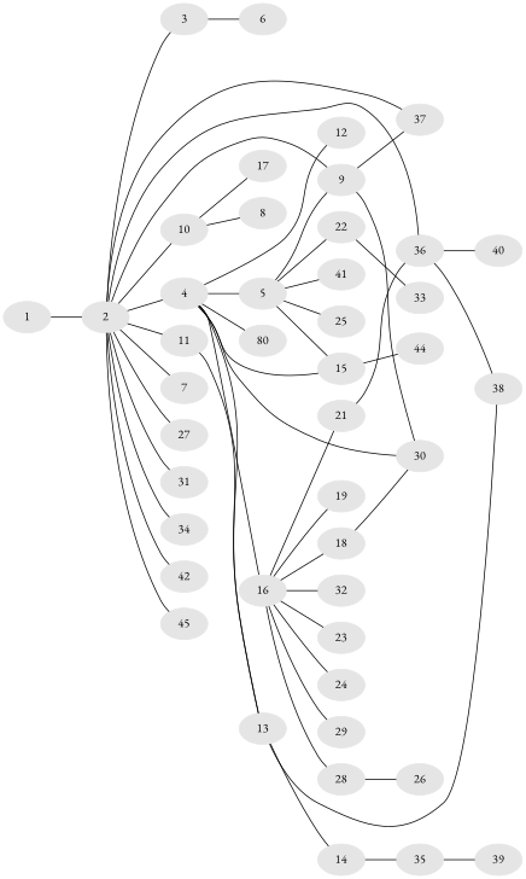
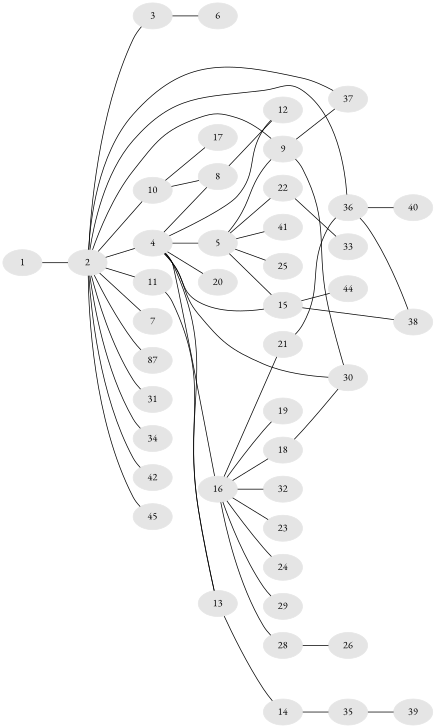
  graph {
    fontname="EB Garamond"
    rankdir=LR
    node [color=gray90 fontname="EB Garamond" style=filled]
    edge [fontname="EB Garamond" weight=1.0]
    1
    2
    3
    4
    7
    9
    10
    11
-   27
+   27 [label=87]
    31
    34
    36
    37
    42
    45
    6
    8
    5
    12
    13
    15
    16
-   20 [label=80]
+   20
    30
    17
    38
    40
    22
    25
    41
    14
    44
    18
    19
    21
    23
    24
    28
    29
    32
    33
    35
    39
    26
    1 -- 2
    2 -- 3
    2 -- 4
    2 -- 7
    2 -- 9
    2 -- 10 [weight=2.0]
    2 -- 11
    2 -- 27
    2 -- 31
    2 -- 34
    2 -- 36
    2 -- 37
    2 -- 42
    2 -- 45
    3 -- 6
+   4 -- 8 [weight=2.0]
    4 -- 5 [weight=12.0]
    4 -- 12
    4 -- 13
    4 -- 15
    4 -- 16
    4 -- 20
    4 -- 30 [weight=2.0]
    9 -- 37
    9 -- 30
    10 -- 8
    10 -- 17
    11 -- 13
    36 -- 38
    36 -- 40
+   8 -- 12 [weight=2.0]
    5 -- 9
    5 -- 15 [weight=2.0]
    5 -- 22
    5 -- 25
    5 -- 41
    13 -- 14
-   13 -- 38
+   15 -- 38
    15 -- 44
    16 -- 18
    16 -- 19
    16 -- 21
    16 -- 23
    16 -- 24
    16 -- 28
    16 -- 29
    16 -- 32
    22 -- 33
    14 -- 35
    18 -- 30 [weight=2.0]
    21 -- 36
    28 -- 26
    35 -- 39
  }
